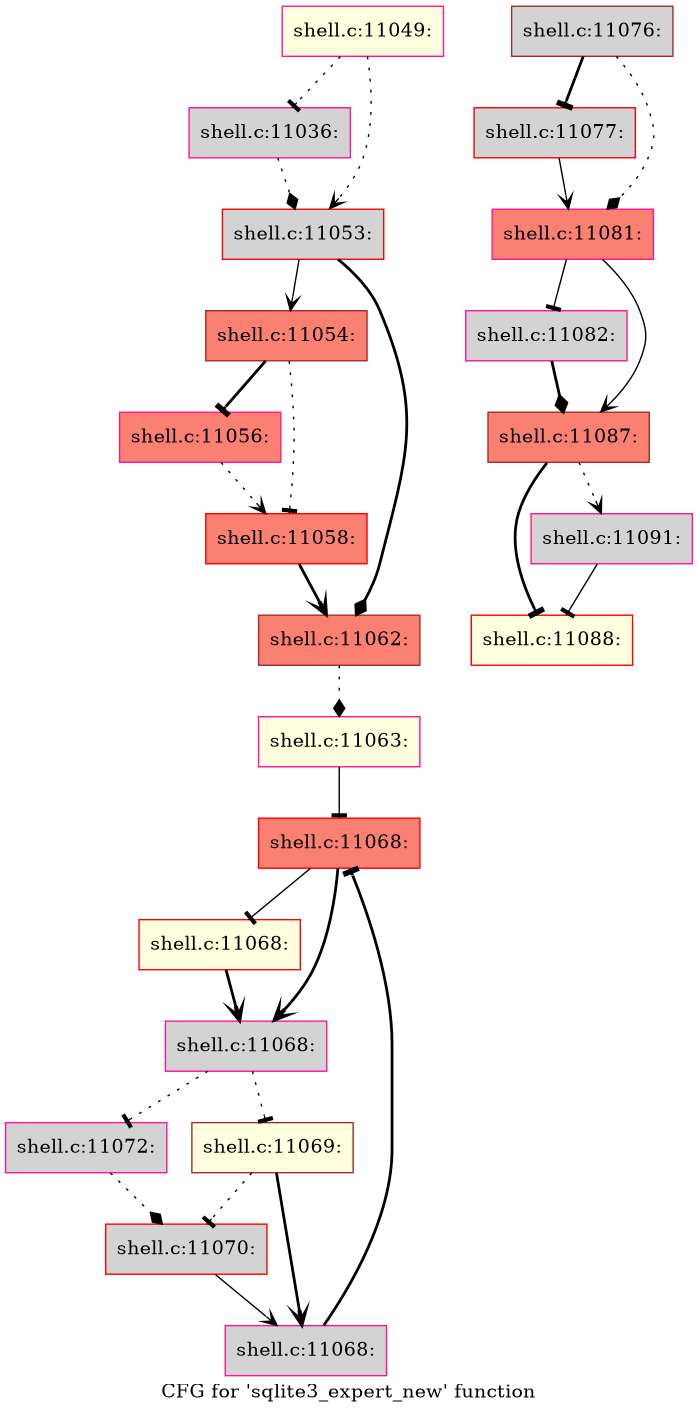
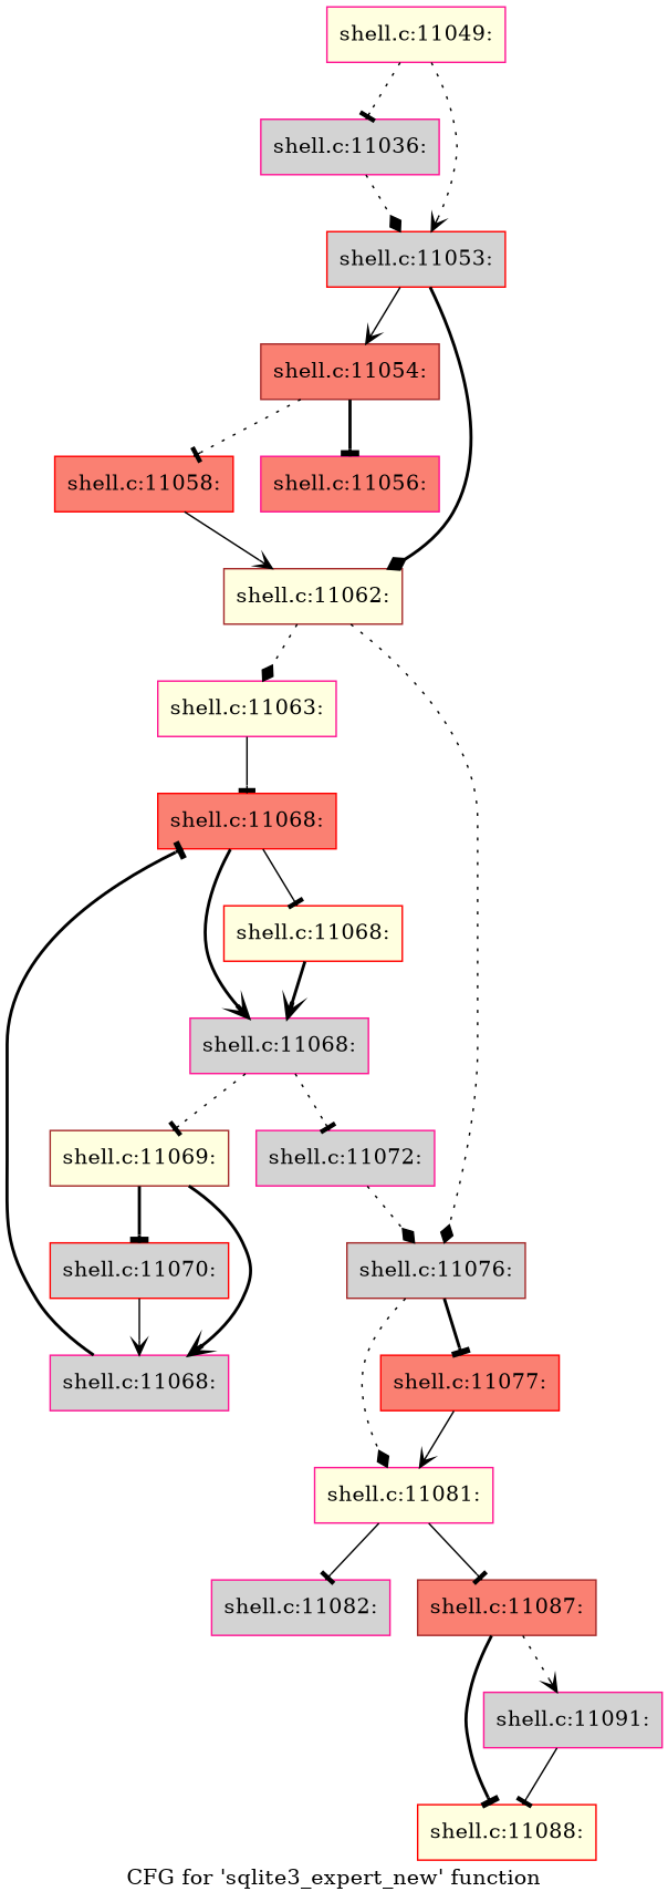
  digraph {
    label="CFG for 'sqlite3_expert_new' function"
    node [color=deeppink fillcolor=lightgrey shape=record style=filled]
    edge [arrowhead=tee style=dotted]
    n1 [label="{shell.c:11036:}"]
    n2 [color=red label="{shell.c:11053:}"]
    n3 [fillcolor=lightyellow label="{shell.c:11049:}"]
    n4 [color=brown fillcolor=salmon label="{shell.c:11054:}"]
-   n5 [color=brown fillcolor=salmon label="{shell.c:11062:}"]
+   n5 [color=brown fillcolor=lightyellow label="{shell.c:11062:}"]
    n6 [fillcolor=salmon label="{shell.c:11056:}"]
    n7 [color=red fillcolor=salmon label="{shell.c:11058:}"]
    n8 [fillcolor=lightyellow label="{shell.c:11063:}"]
    n9 [color=brown label="{shell.c:11076:}"]
    n10 [color=red fillcolor=salmon label="{shell.c:11068:}"]
-   n11 [color=red label="{shell.c:11077:}"]
-   n12 [fillcolor=salmon label="{shell.c:11081:}"]
+   n11 [color=red fillcolor=salmon label="{shell.c:11077:}"]
+   n12 [fillcolor=lightyellow label="{shell.c:11081:}"]
    n13 [color=red fillcolor=lightyellow label="{shell.c:11068:}"]
    n14 [label="{shell.c:11068:}"]
    n15 [label="{shell.c:11082:}"]
    n16 [color=brown fillcolor=salmon label="{shell.c:11087:}"]
    n17 [color=brown fillcolor=lightyellow label="{shell.c:11069:}"]
    n18 [label="{shell.c:11072:}"]
    n19 [color=red label="{shell.c:11070:}"]
    n20 [label="{shell.c:11068:}"]
    n21 [color=red fillcolor=lightyellow label="{shell.c:11088:}"]
    n22 [label="{shell.c:11091:}"]
    n1 -> n2 [arrowhead=diamond]
    n2 -> n4 [arrowhead=vee style=solid]
    n2 -> n5 [arrowhead=diamond style=bold]
    n3 -> n1
    n3 -> n2 [arrowhead=vee]
    n4 -> n6 [style=bold]
    n4 -> n7
    n5 -> n8 [arrowhead=diamond]
-   n6 -> n7 [arrowhead=vee]
-   n7 -> n5 [arrowhead=vee style=bold]
+   n5 -> n9 [arrowhead=diamond]
+   n7 -> n5 [arrowhead=vee style=solid]
    n8 -> n10 [style=solid]
    n9 -> n11 [style=bold]
    n9 -> n12 [arrowhead=diamond]
    n10 -> n13 [style=solid]
    n10 -> n14 [arrowhead=vee style=bold]
    n11 -> n12 [arrowhead=vee style=solid]
    n12 -> n15 [style=solid]
-   n12 -> n16 [arrowhead=vee style=solid]
+   n12 -> n16 [style=solid]
    n13 -> n14 [arrowhead=vee style=bold]
    n14 -> n17
    n14 -> n18
-   n15 -> n16 [arrowhead=diamond style=bold]
    n16 -> n21 [style=bold]
    n16 -> n22 [arrowhead=vee]
-   n17 -> n19
+   n17 -> n19 [style=bold]
    n17 -> n20 [arrowhead=vee style=bold]
-   n18 -> n19 [arrowhead=diamond]
+   n18 -> n9 [arrowhead=diamond]
    n19 -> n20 [arrowhead=vee style=solid]
    n20 -> n10 [style=bold]
    n22 -> n21 [style=solid]
  }
